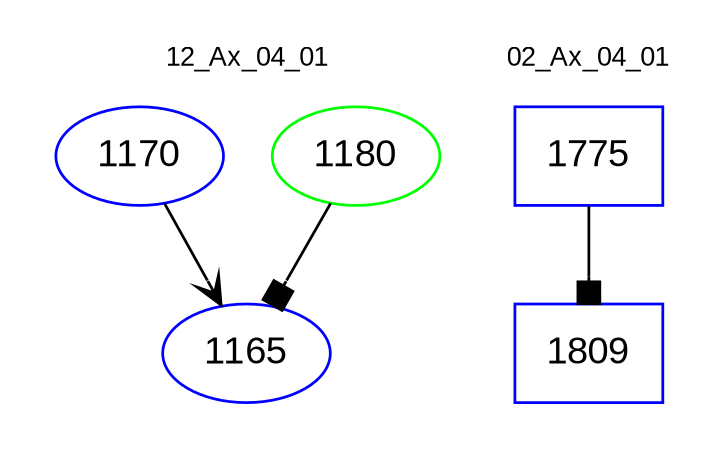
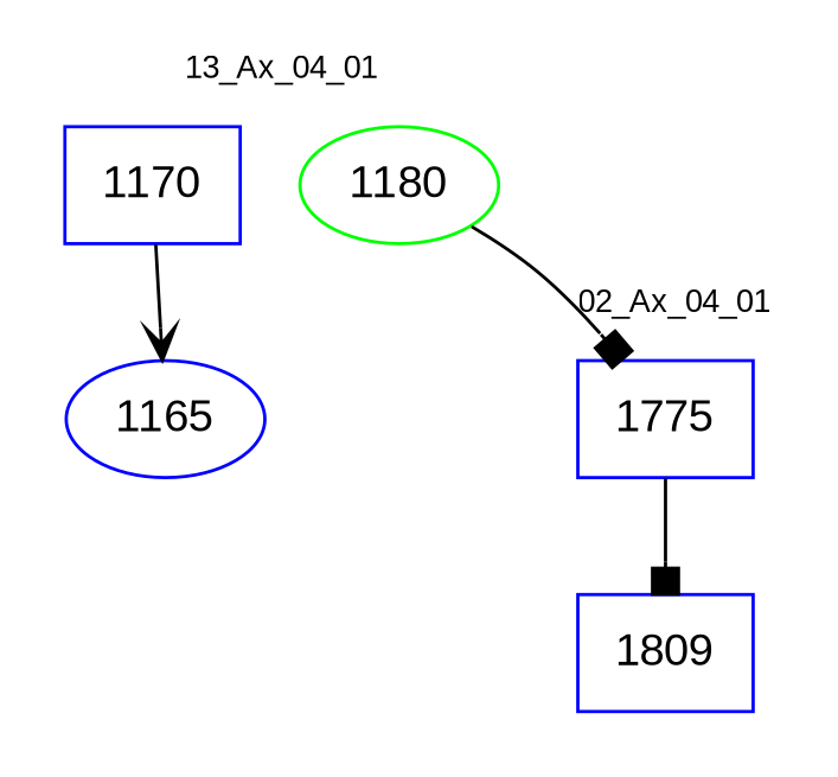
  digraph {
    fontname="Liberation Sans"
    node [color=blue fontname="Liberation Sans" shape=ellipse]
    edge [arrowhead=box color=black fontname="Liberation Sans"]
    n1 [color=green label=1180]
    n2 [label=1165]
-   n3 [label=1170]
+   n3 [label=1170 shape=box]
    n4 [label=1775 shape=box]
    n5 [label=1809 shape=box]
    subgraph cluster_1 {
      color=white
      fontsize=10
-     label="12_Ax_04_01"
+     label="13_Ax_04_01"
      n1
      n2
      n3
    }
    subgraph cluster_2 {
      color=white
      fontsize=10
      label="02_Ax_04_01"
      n4
      n5
    }
-   n1 -> n2
+   n1 -> n4
    n3 -> n2 [arrowhead=vee]
    n4 -> n5
  }
